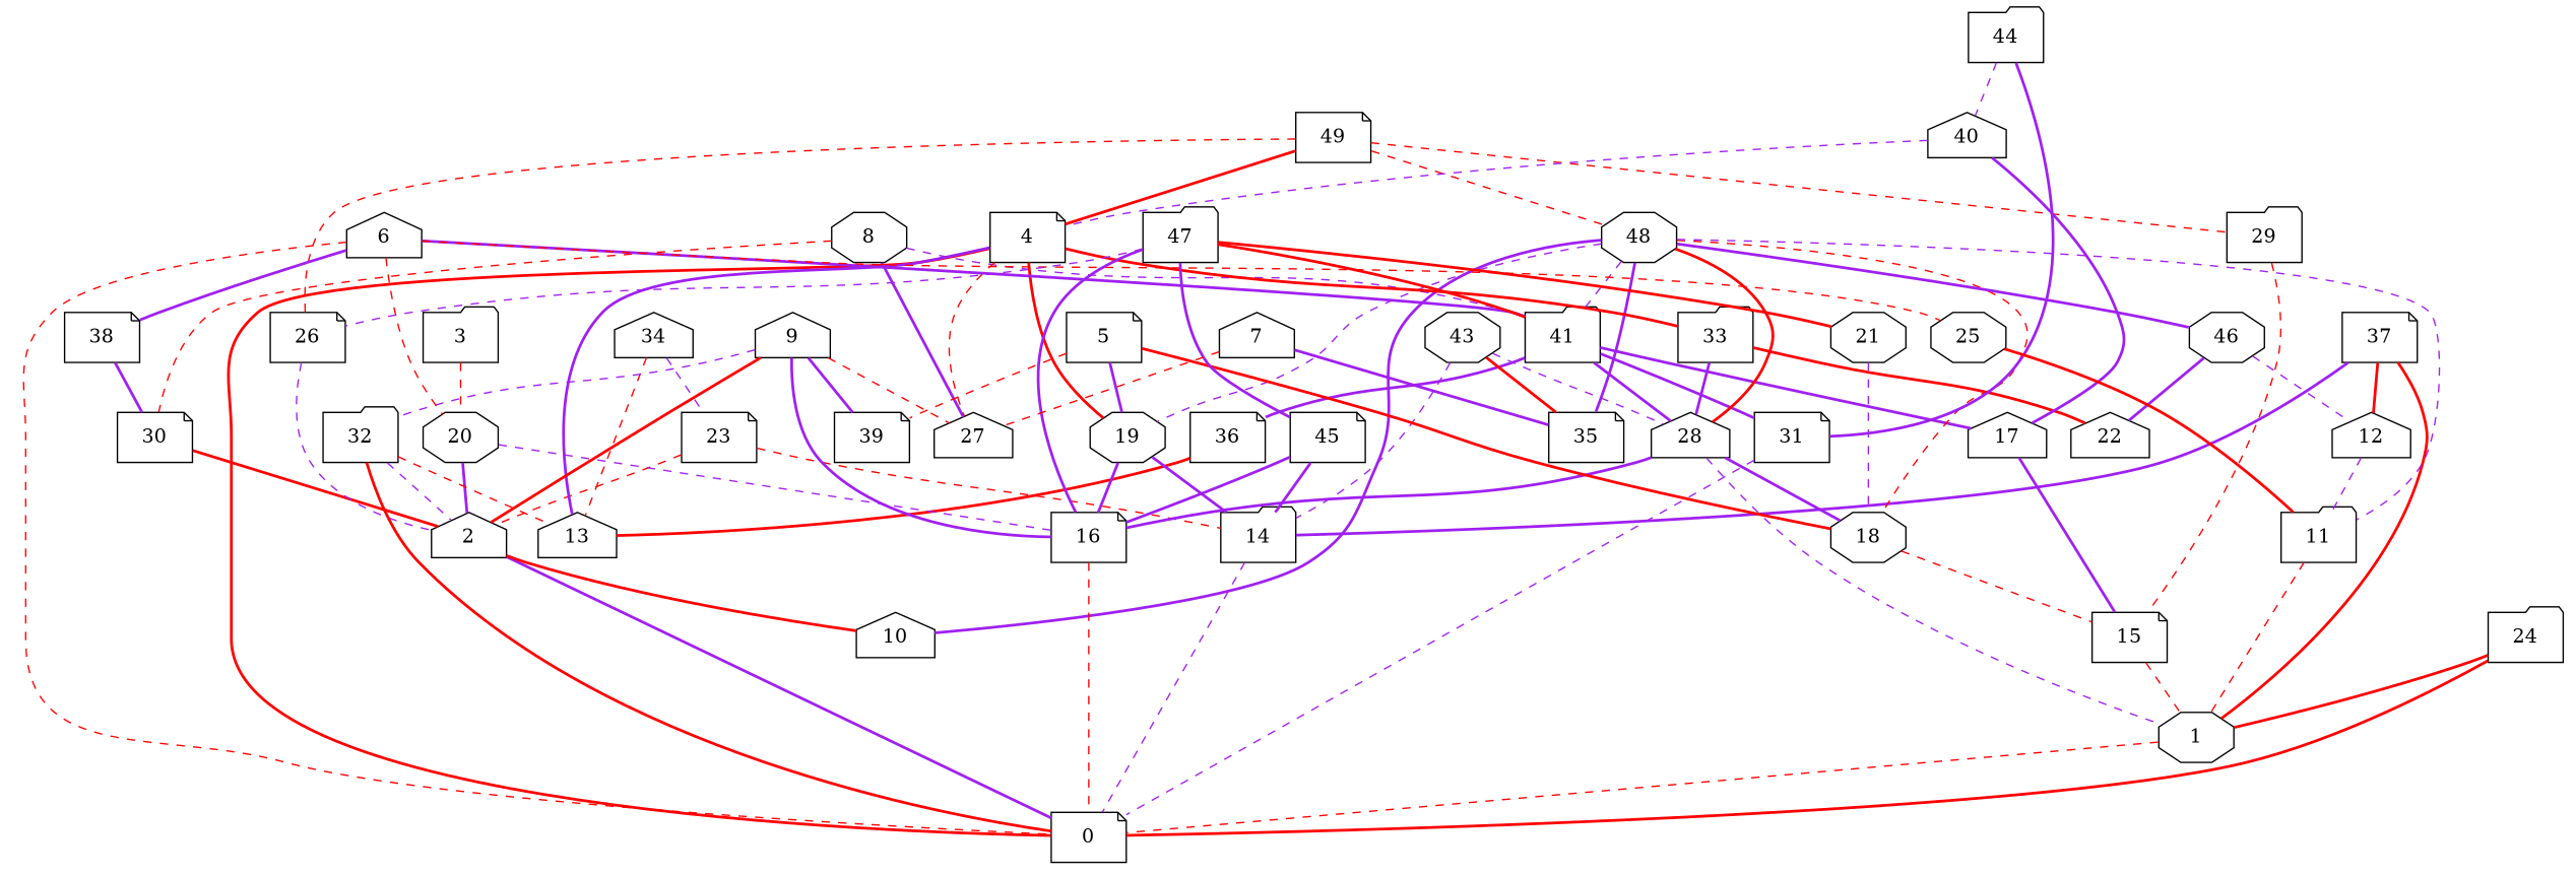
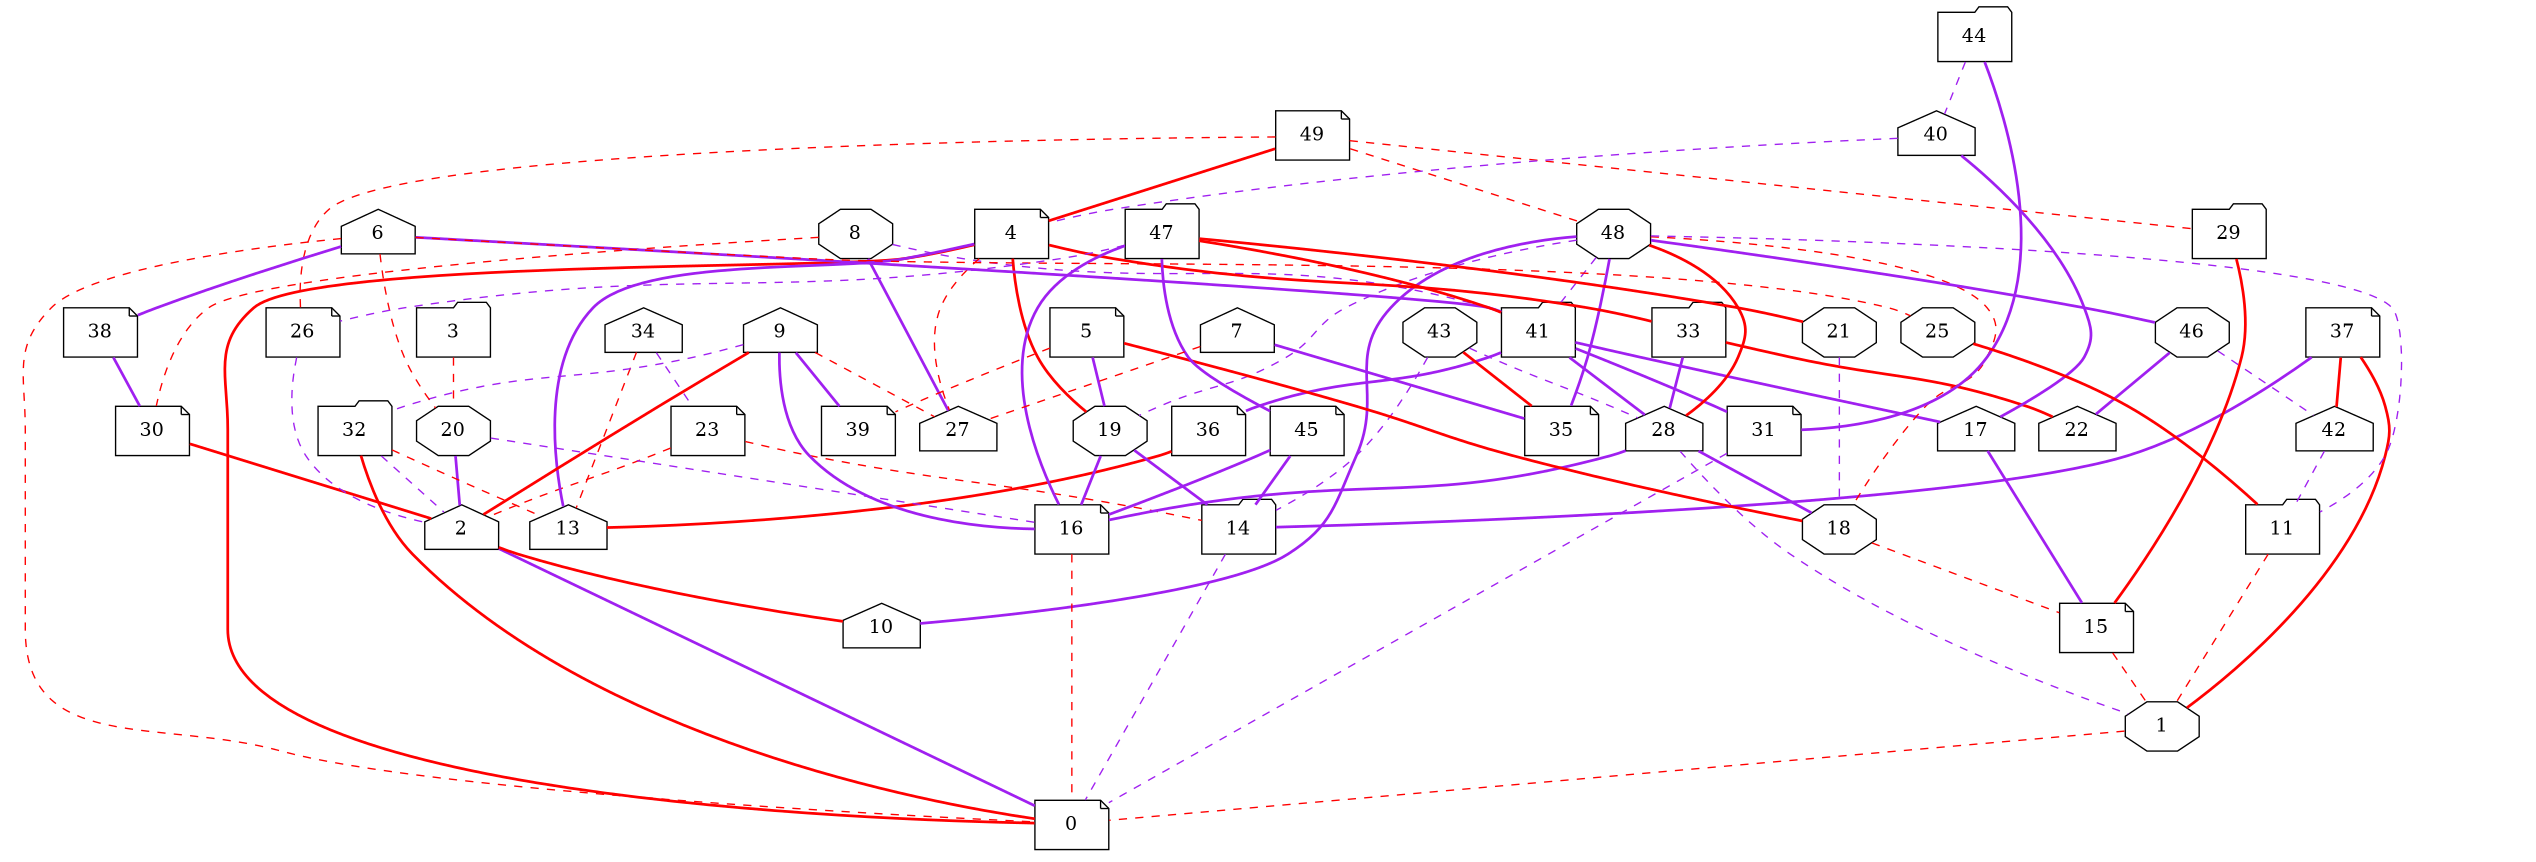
  digraph {
    node [shape=note]
    edge [color=purple dir=none style=bold]
    18 [shape=octagon]
    15
    1 [shape=octagon]
    37
    14 [shape=folder]
-   12 [shape=house]
+   12 [shape=house label=42]
    0
    11 [shape=folder]
    34 [shape=house]
    23
    13 [shape=house]
    2 [shape=house]
    8 [shape=octagon]
    41 [shape=folder]
    27 [shape=house]
    30
    28 [shape=house]
    36
    17 [shape=house]
    31
    49
    29 [shape=folder]
    48 [shape=octagon]
    4
    26
    35
    19 [shape=octagon]
    46 [shape=octagon]
    10 [shape=house]
    33 [shape=folder]
    3 [shape=folder]
    20 [shape=octagon]
    16
    21 [shape=octagon]
    43 [shape=octagon]
    22 [shape=house]
    40 [shape=house]
    9 [shape=house]
    32 [shape=folder]
    39
    5
    44 [shape=folder]
    38
    45
    6 [shape=house]
    25 [shape=octagon]
-   24 [shape=folder]
    47 [shape=folder]
    7 [shape=house]
    subgraph sub_1 {
      18
      15
      1
      37
      14
      12
      0
      11
      34
      23
      13
      2
      8
      41
      27
      30
      28
      36
      17
      31
      49
      29
      48
      4
      26
      35
      19
      46
      10
      33
      3
      20
      16
      21
      43
      22
      40
      9
      32
      39
      5
      44
      38
      45
      6
      25
-     24
      47
      7
    }
    18 -> 15 [color=red style=dashed]
    15 -> 1 [color=red style=dashed]
    1 -> 0 [color=red style=dashed]
    37 -> 1 [color=red]
    37 -> 14
    37 -> 12 [color=red]
    14 -> 0 [style=dashed]
    12 -> 11 [style=dashed]
    11 -> 1 [color=red style=dashed]
    34 -> 23 [style=dashed]
    34 -> 13 [color=red style=dashed]
    23 -> 14 [color=red style=dashed]
    23 -> 2 [color=red style=dashed]
    2 -> 0
    2 -> 10 [color=red]
    8 -> 41 [style=dashed]
    8 -> 27
    8 -> 30 [color=red style=dashed]
    41 -> 28
    41 -> 36
    41 -> 17
    41 -> 31
    30 -> 2 [color=red]
    28 -> 18
    28 -> 1 [style=dashed]
    28 -> 16
    36 -> 13 [color=red]
    17 -> 15
    31 -> 0 [style=dashed]
    49 -> 29 [color=red style=dashed]
    49 -> 48 [color=red style=dashed]
    49 -> 4 [color=red]
    49 -> 26 [color=red style=dashed]
-   29 -> 15 [color=red style=dashed]
+   29 -> 15 [color=red]
    48 -> 18 [color=red style=dashed]
    48 -> 11 [style=dashed]
    48 -> 41 [style=dashed]
    48 -> 28 [color=red]
    48 -> 35
    48 -> 19 [style=dashed]
    48 -> 46
    48 -> 10
    4 -> 0 [color=red]
    4 -> 13
    4 -> 27 [color=red style=dashed]
    4 -> 19 [color=red]
    4 -> 33 [color=red]
    26 -> 2 [style=dashed]
    19 -> 14
    19 -> 16
    46 -> 12 [style=dashed]
    46 -> 22
    33 -> 28
    33 -> 22 [color=red]
    3 -> 20 [color=red style=dashed]
    20 -> 2
    20 -> 16 [style=dashed]
    16 -> 0 [color=red style=dashed]
    21 -> 18 [style=dashed]
    43 -> 14 [style=dashed]
    43 -> 28 [style=dashed]
    43 -> 35 [color=red]
    40 -> 17
    40 -> 4 [style=dashed]
    9 -> 2 [color=red]
    9 -> 27 [color=red style=dashed]
    9 -> 16
    9 -> 32 [style=dashed]
    9 -> 39
    32 -> 0 [color=red]
    32 -> 13 [color=red style=dashed]
    32 -> 2 [style=dashed]
    5 -> 18 [color=red]
    5 -> 19
    5 -> 39 [color=red style=dashed]
    44 -> 31
    44 -> 40 [style=dashed]
    38 -> 30
    45 -> 14
    45 -> 16
    6 -> 0 [color=red style=dashed]
    6 -> 41
    6 -> 20 [color=red style=dashed]
    6 -> 38
    6 -> 25 [color=red style=dashed]
    25 -> 11 [color=red]
-   24 -> 1 [color=red]
-   24 -> 0 [color=red]
    47 -> 41 [color=red]
    47 -> 26 [style=dashed]
    47 -> 16
    47 -> 21 [color=red]
    47 -> 45
    7 -> 27 [color=red style=dashed]
    7 -> 35
  }
